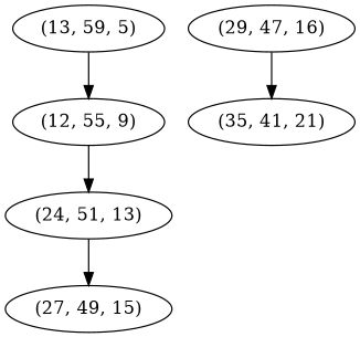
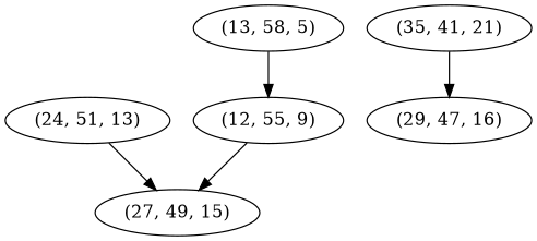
  digraph {
    n1 [label="(12, 55, 9)"]
-   "(13, 59, 5)"
+   "(13, 59, 5)" [label="(13, 58, 5)"]
    "(24, 51, 13)"
    "(27, 49, 15)"
    "(29, 47, 16)"
    "(35, 41, 21)"
-   n1 -> "(24, 51, 13)"
+   n1 -> "(27, 49, 15)"
    "(13, 59, 5)" -> n1
    "(24, 51, 13)" -> "(27, 49, 15)"
-   "(29, 47, 16)" -> "(35, 41, 21)"
+   "(35, 41, 21)" -> "(29, 47, 16)"
  }
